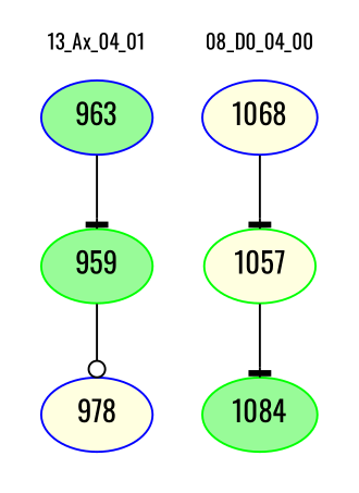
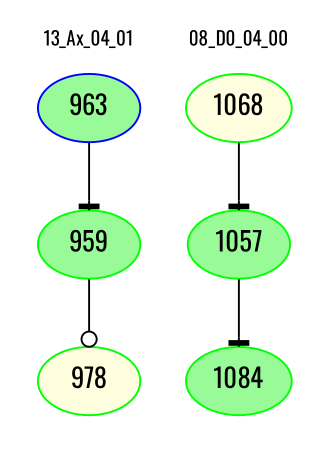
  digraph {
    fontname=Oswald
    node [color=green fillcolor=palegreen fontname=Oswald style=filled]
    edge [arrowhead=tee color=black fontname=Oswald]
    n1 [color=blue label=963]
    n2 [label=959]
-   n3 [color=blue fillcolor=lightyellow label=978]
-   n4 [color=blue fillcolor=lightyellow label=1068]
-   n5 [fillcolor=lightyellow label=1057]
+   n3 [fillcolor=lightyellow label=978]
+   n4 [fillcolor=lightyellow label=1068]
+   n5 [label=1057]
    n6 [label=1084]
    subgraph cluster_1 {
      color=white
      fontsize=10
      label="13_Ax_04_01"
      n1
      n2
      n3
    }
    subgraph cluster_2 {
      color=white
      fontsize=10
      label="08_D0_04_00"
      n4
      n5
      n6
    }
    n1 -> n2
    n2 -> n3 [arrowhead=odot]
    n4 -> n5
    n5 -> n6
  }
